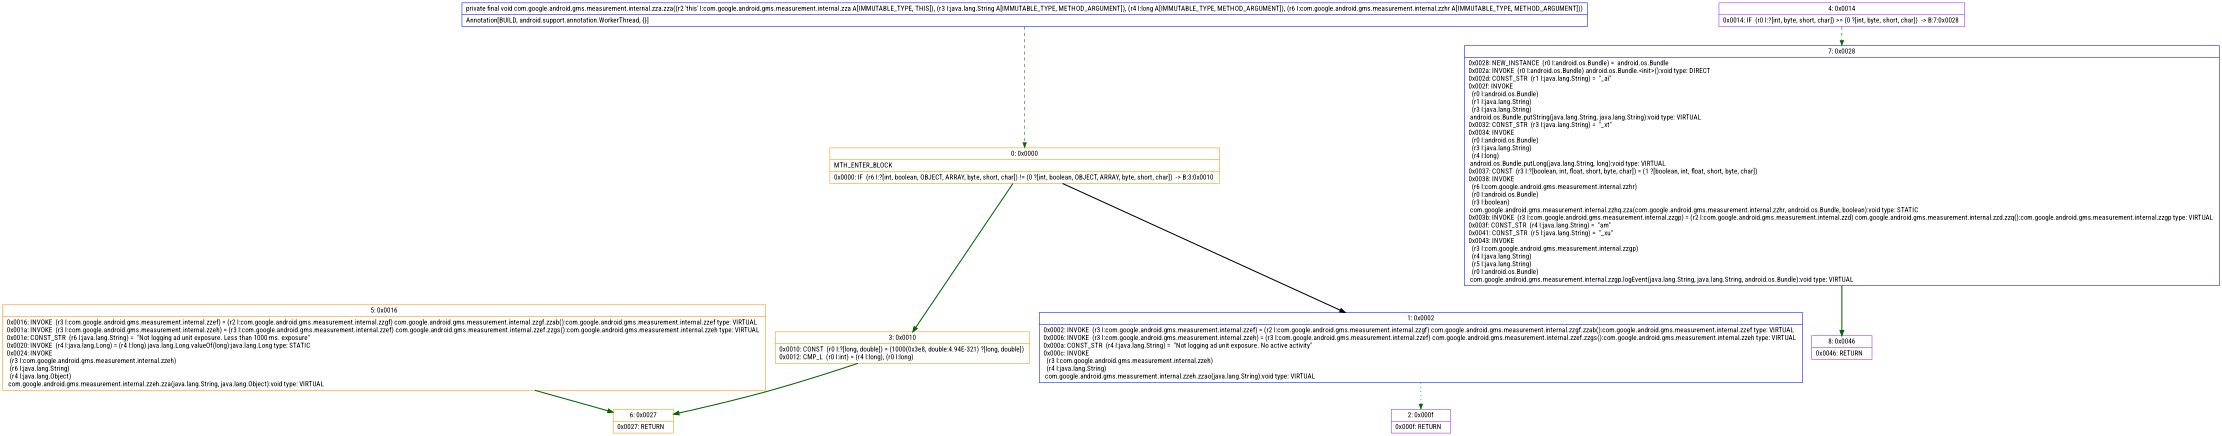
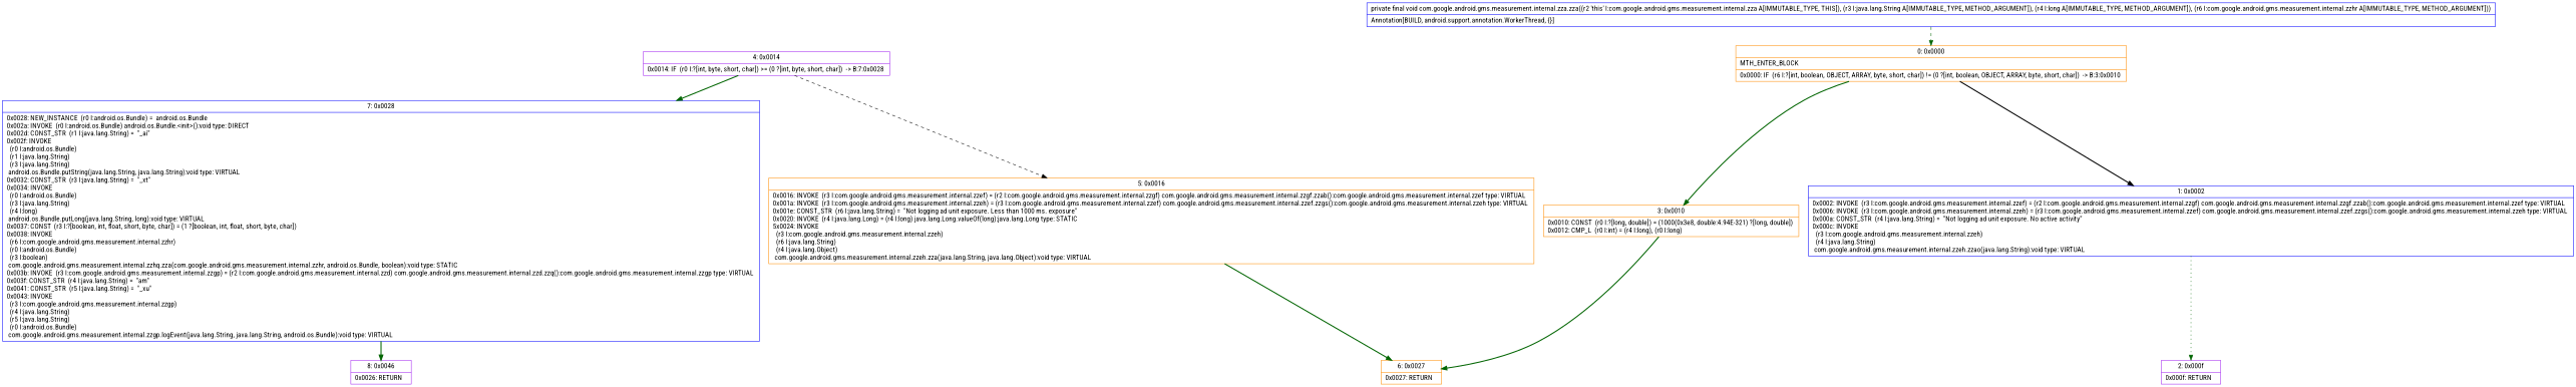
  digraph {
    fontname="Roboto Condensed"
    node [color=darkorange fontname="Roboto Condensed" shape=record]
    edge [color=darkgreen fontname="Roboto Condensed" style=bold]
    n1 [label="{0\:\ 0x0000|MTH_ENTER_BLOCK\l|0x0000: IF  (r6 I:?[int, boolean, OBJECT, ARRAY, byte, short, char]) != (0 ?[int, boolean, OBJECT, ARRAY, byte, short, char])  \-\> B:3:0x0010 \l}"]
    n2 [color=blue label="{1\:\ 0x0002|0x0002: INVOKE  (r3 I:com.google.android.gms.measurement.internal.zzef) = (r2 I:com.google.android.gms.measurement.internal.zzgf) com.google.android.gms.measurement.internal.zzgf.zzab():com.google.android.gms.measurement.internal.zzef type: VIRTUAL \l0x0006: INVOKE  (r3 I:com.google.android.gms.measurement.internal.zzeh) = (r3 I:com.google.android.gms.measurement.internal.zzef) com.google.android.gms.measurement.internal.zzef.zzgs():com.google.android.gms.measurement.internal.zzeh type: VIRTUAL \l0x000a: CONST_STR  (r4 I:java.lang.String) =  \"Not logging ad unit exposure. No active activity\" \l0x000c: INVOKE  \l  (r3 I:com.google.android.gms.measurement.internal.zzeh)\l  (r4 I:java.lang.String)\l com.google.android.gms.measurement.internal.zzeh.zzao(java.lang.String):void type: VIRTUAL \l}"]
    n3 [label="{3\:\ 0x0010|0x0010: CONST  (r0 I:?[long, double]) = (1000(0x3e8, double:4.94E\-321) ?[long, double]) \l0x0012: CMP_L  (r0 I:int) = (r4 I:long), (r0 I:long) \l}"]
    n4 [color=purple label="{2\:\ 0x000f|0x000f: RETURN   \l}"]
    n5 [label="{6\:\ 0x0027|0x0027: RETURN   \l}"]
    n6 [color=purple label="{4\:\ 0x0014|0x0014: IF  (r0 I:?[int, byte, short, char]) \>= (0 ?[int, byte, short, char])  \-\> B:7:0x0028 \l}"]
-   n7 [label="{5\:\ 0x0016|0x0016: INVOKE  (r3 I:com.google.android.gms.measurement.internal.zzef) = (r2 I:com.google.android.gms.measurement.internal.zzgf) com.google.android.gms.measurement.internal.zzgf.zzab():com.google.android.gms.measurement.internal.zzef type: VIRTUAL \l0x001a: INVOKE  (r3 I:com.google.android.gms.measurement.internal.zzeh) = (r3 I:com.google.android.gms.measurement.internal.zzef) com.google.android.gms.measurement.internal.zzef.zzgs():com.google.android.gms.measurement.internal.zzeh type: VIRTUAL \l0x001e: CONST_STR  (r6 I:java.lang.String) =  \"Not logging ad unit exposure. Less than 1000 ms. exposure\" \l0x0020: INVOKE  (r4 I:java.lang.Long) = (r4 I:long) java.lang.Long.valueOf(long):java.lang.Long type: STATIC \l0x0024: INVOKE  \l  (r3 I:com.google.android.gms.measurement.internal.zzeh)\l  (r6 I:java.lang.String)\l  (r4 I:java.lang.Object)\l com.google.android.gms.measurement.internal.zzeh.zza(java.lang.String, java.lang.Object):void type: VIRTUAL \l}"]
+   n7 [label="{5\:\ 0x0016|0x0016: INVOKE  (r3 I:com.google.android.gms.measurement.internal.zzef) = (r2 I:com.google.android.gms.measurement.internal.zzgf) com.google.android.gms.measurement.internal.zzgf.zzab():com.google.android.gms.measurement.internal.zzef type: VIRTUAL \l0x001a: INVOKE  (r3 I:com.google.android.gms.measurement.internal.zzeh) = (r3 I:com.google.android.gms.measurement.internal.zzef) com.google.android.gms.measurement.internal.zzef.zzgs():com.google.android.gms.measurement.internal.zzeh type: VIRTUAL \l0x001e: CONST_STR  (r6 I:java.lang.String) =  \"Not logging ad unit exposure. Less than 1000 ms. exposure\" \l0x0020: INVOKE  (r4 I:java.lang.Long) = (r4 I:long) java.lang.Long.valueOf(long):java.lang.Long type: STATIC \l5x0024: INVOKE  \l  (r3 I:com.google.android.gms.measurement.internal.zzeh)\l  (r6 I:java.lang.String)\l  (r4 I:java.lang.Object)\l com.google.android.gms.measurement.internal.zzeh.zza(java.lang.String, java.lang.Object):void type: VIRTUAL \l}"]
    n8 [color=blue label="{7\:\ 0x0028|0x0028: NEW_INSTANCE  (r0 I:android.os.Bundle) =  android.os.Bundle \l0x002a: INVOKE  (r0 I:android.os.Bundle) android.os.Bundle.\<init\>():void type: DIRECT \l0x002d: CONST_STR  (r1 I:java.lang.String) =  \"_ai\" \l0x002f: INVOKE  \l  (r0 I:android.os.Bundle)\l  (r1 I:java.lang.String)\l  (r3 I:java.lang.String)\l android.os.Bundle.putString(java.lang.String, java.lang.String):void type: VIRTUAL \l0x0032: CONST_STR  (r3 I:java.lang.String) =  \"_xt\" \l0x0034: INVOKE  \l  (r0 I:android.os.Bundle)\l  (r3 I:java.lang.String)\l  (r4 I:long)\l android.os.Bundle.putLong(java.lang.String, long):void type: VIRTUAL \l0x0037: CONST  (r3 I:?[boolean, int, float, short, byte, char]) = (1 ?[boolean, int, float, short, byte, char]) \l0x0038: INVOKE  \l  (r6 I:com.google.android.gms.measurement.internal.zzhr)\l  (r0 I:android.os.Bundle)\l  (r3 I:boolean)\l com.google.android.gms.measurement.internal.zzhq.zza(com.google.android.gms.measurement.internal.zzhr, android.os.Bundle, boolean):void type: STATIC \l0x003b: INVOKE  (r3 I:com.google.android.gms.measurement.internal.zzgp) = (r2 I:com.google.android.gms.measurement.internal.zzd) com.google.android.gms.measurement.internal.zzd.zzq():com.google.android.gms.measurement.internal.zzgp type: VIRTUAL \l0x003f: CONST_STR  (r4 I:java.lang.String) =  \"am\" \l0x0041: CONST_STR  (r5 I:java.lang.String) =  \"_xu\" \l0x0043: INVOKE  \l  (r3 I:com.google.android.gms.measurement.internal.zzgp)\l  (r4 I:java.lang.String)\l  (r5 I:java.lang.String)\l  (r0 I:android.os.Bundle)\l com.google.android.gms.measurement.internal.zzgp.logEvent(java.lang.String, java.lang.String, android.os.Bundle):void type: VIRTUAL \l}"]
-   n9 [color=purple label="{8\:\ 0x0046|0x0046: RETURN   \l}"]
+   n9 [color=purple label="{8\:\ 0x0046|0x0026: RETURN   \l}"]
    n10 [color=blue label="{private final void com.google.android.gms.measurement.internal.zza.zza((r2 'this' I:com.google.android.gms.measurement.internal.zza A[IMMUTABLE_TYPE, THIS]), (r3 I:java.lang.String A[IMMUTABLE_TYPE, METHOD_ARGUMENT]), (r4 I:long A[IMMUTABLE_TYPE, METHOD_ARGUMENT]), (r6 I:com.google.android.gms.measurement.internal.zzhr A[IMMUTABLE_TYPE, METHOD_ARGUMENT]))  | Annotation[BUILD, android.support.annotation.WorkerThread, \{\}]\l}"]
    n1 -> n2 [color=black]
    n1 -> n3
    n2 -> n4 [style=dotted]
    n3 -> n5
-   n6 -> n8 [style=dashed]
+   n6 -> n7 [color=black style=dashed]
+   n6 -> n8
    n7 -> n5
    n8 -> n9
    n10 -> n1 [style=dashed]
  }
